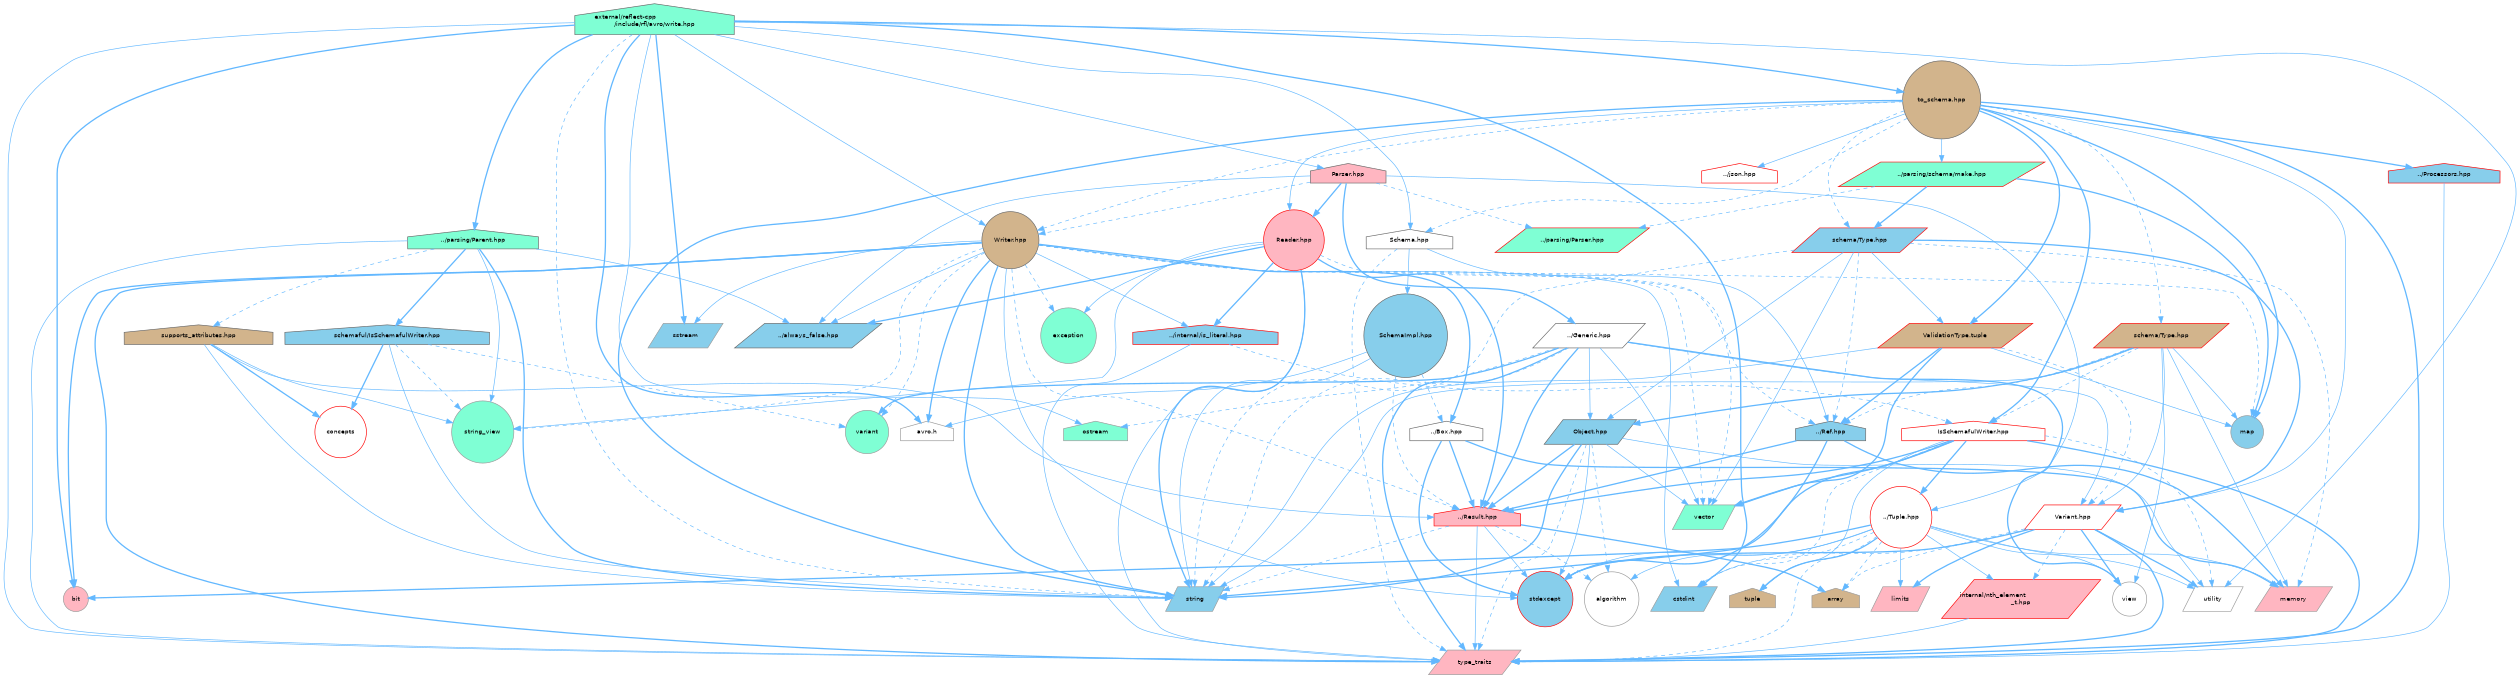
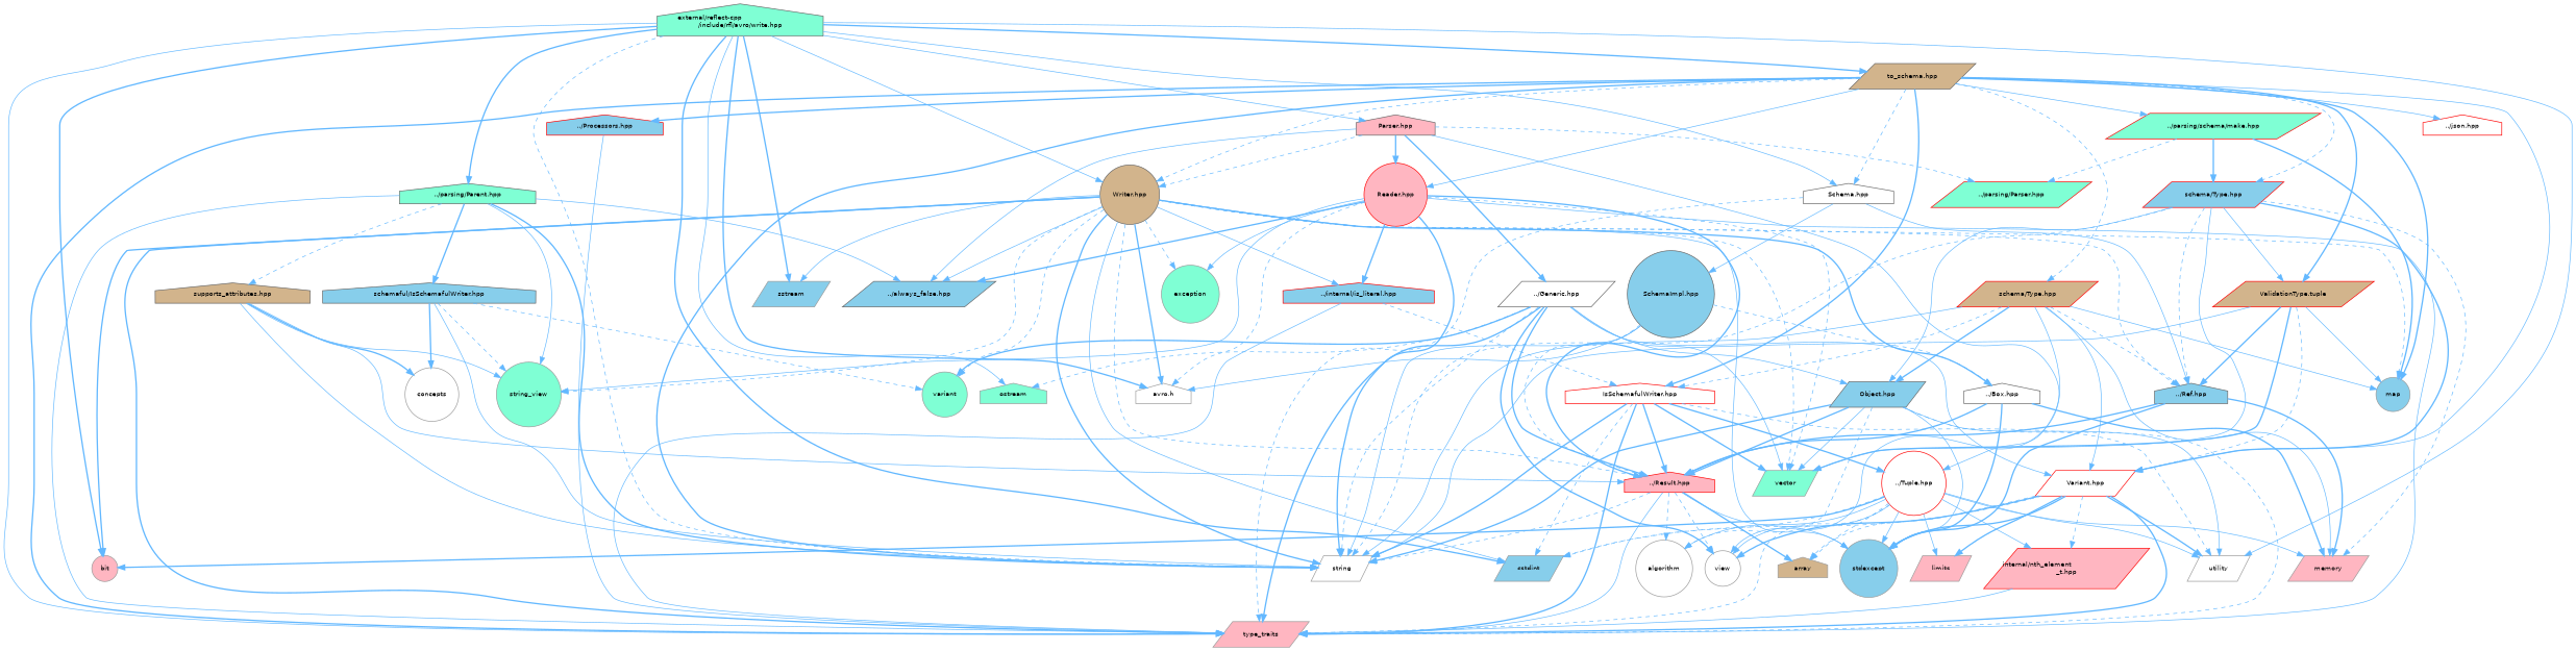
  digraph {
    node [color=grey60 fillcolor=skyblue fontname=Helvetica fontsize=10 shape=parallelogram style=filled]
    edge [color=steelblue1 fontname=Helvetica fontsize=10 labelfontname=Helvetica labelfontsize=10 style=solid]
    n1 [color=gray40 fillcolor=aquamarine fontcolor=black height=0.2 label="external/reflect-cpp\l/include/rfl/avro/write.hpp" shape=house width=0.4]
    n2 [fillcolor=white height=0.2 label="avro.h" shape=house width=0.4]
    n3 [fillcolor=lightpink height=0.2 label=bit shape=circle width=0.4]
    n4 [height=0.2 label=cstdint width=0.4]
    n5 [fillcolor=aquamarine height=0.2 label=ostream shape=house width=0.4]
    n6 [height=0.2 label=sstream width=0.4]
-   n7 [height=0.2 label=string width=0.4]
+   n7 [fillcolor=white height=0.2 label=string width=0.4]
    n8 [fillcolor=lightpink height=0.2 label=type_traits width=0.4]
    n9 [fillcolor=white height=0.2 label=utility width=0.4]
    n10 [color=grey40 fillcolor=aquamarine height=0.2 label="../parsing/Parent.hpp" shape=house width=0.4]
    n11 [color=grey40 fillcolor=lightpink height=0.2 label="Parser.hpp" shape=house width=0.4]
    n12 [color=grey40 fillcolor=tan height=0.2 label="Writer.hpp" shape=circle width=0.4]
    n13 [color=grey40 fillcolor=white height=0.2 label="Schema.hpp" shape=house width=0.4]
-   n14 [color=grey40 fillcolor=tan height=0.2 label="to_schema.hpp" shape=circle width=0.4]
+   n14 [color=grey40 fillcolor=tan height=0.2 label="to_schema.hpp" width=0.4]
    n15 [fillcolor=aquamarine height=0.2 label=string_view shape=circle width=0.4]
    n16 [color=grey40 height=0.2 label="../always_false.hpp" width=0.4]
    n17 [color=grey40 height=0.2 label="schemaful/IsSchemafulWriter.hpp" shape=house width=0.4]
    n18 [color=grey40 fillcolor=tan height=0.2 label="supports_attributes.hpp" shape=house width=0.4]
    n19 [color=grey40 fillcolor=white height=0.2 label="../Generic.hpp" width=0.4]
    n20 [color=red fillcolor=white height=0.2 label="../Tuple.hpp" shape=circle width=0.4]
    n21 [color=red fillcolor=aquamarine height=0.2 label="../parsing/Parser.hpp" width=0.4]
    n22 [color=red fillcolor=lightpink height=0.2 label="Reader.hpp" shape=circle width=0.4]
    n23 [fillcolor=aquamarine height=0.2 label=variant shape=circle width=0.4]
    n24 [color=red fillcolor=lightpink height=0.2 label="../Result.hpp" shape=house width=0.4]
-   n25 [color=red height=0.2 label=stdexcept shape=circle width=0.4]
+   n25 [height=0.2 label=stdexcept shape=circle width=0.4]
    n26 [fillcolor=aquamarine height=0.2 label=vector width=0.4]
    n27 [fillcolor=aquamarine height=0.2 label=exception shape=circle width=0.4]
    n28 [color=red height=0.2 label="../internal/is_literal.hpp" shape=house width=0.4]
    n29 [height=0.2 label=map shape=circle width=0.4]
    n30 [color=grey40 fillcolor=white height=0.2 label="../Box.hpp" shape=house width=0.4]
    n31 [color=grey40 height=0.2 label="../Ref.hpp" shape=house width=0.4]
    n32 [color=grey40 height=0.2 label="SchemaImpl.hpp" shape=circle width=0.4]
    n33 [color=red fillcolor=white height=0.2 label="Variant.hpp" width=0.4]
    n34 [color=red fillcolor=white height=0.2 label="IsSchemafulWriter.hpp" shape=house width=0.4]
    n35 [color=red height=0.2 label="../Processors.hpp" shape=house width=0.4]
    n36 [color=red fillcolor=white height=0.2 label="../json.hpp" shape=house width=0.4]
    n37 [color=red height=0.2 label="schema/Type.hpp" width=0.4]
    n38 [color=red fillcolor=tan height=0.2 label="ValidationType.tuple" width=0.4]
    n39 [color=red fillcolor=aquamarine height=0.2 label="../parsing/schema/make.hpp" width=0.4]
    n40 [color=red fillcolor=tan height=0.2 label="schema/Type.hpp" width=0.4]
-   n41 [color=red fillcolor=white height=0.2 label=concepts shape=circle width=0.4]
+   n41 [fillcolor=white height=0.2 label=concepts shape=circle width=0.4]
    n42 [fillcolor=white height=0.2 label=algorithm shape=circle width=0.4]
    n43 [fillcolor=tan height=0.2 label=array shape=house width=0.4]
    n44 [fillcolor=white height=0.2 label=view shape=circle width=0.4]
    n45 [color=grey40 height=0.2 label="Object.hpp" width=0.4]
    n46 [fillcolor=lightpink height=0.2 label=limits width=0.4]
    n47 [color=red fillcolor=lightpink height=0.2 label="internal/nth_element\l_t.hpp" width=0.4]
    n48 [fillcolor=lightpink height=0.2 label=memory width=0.4]
-   n49 [fillcolor=tan height=0.2 label=tuple shape=house width=0.4]
    n1 -> n2 [style=bold]
    n1 -> n3 [style=bold]
    n1 -> n4 [style=bold]
    n1 -> n5
    n1 -> n6 [style=bold]
    n1 -> n7 [style=dashed]
    n1 -> n8
    n1 -> n9
    n1 -> n10 [style=bold]
    n1 -> n11
    n1 -> n12
    n1 -> n13
    n1 -> n14 [style=bold]
    n10 -> n7 [style=bold]
    n10 -> n8
    n10 -> n15
    n10 -> n16
    n10 -> n17 [style=bold]
    n10 -> n18 [style=dashed]
    n11 -> n12 [style=dashed]
    n11 -> n16
    n11 -> n19 [style=bold]
    n11 -> n20
    n11 -> n21 [style=dashed]
    n11 -> n22 [style=bold]
    n12 -> n2 [style=bold]
    n12 -> n3 [style=bold]
    n12 -> n4
    n12 -> n6
    n12 -> n7 [style=bold]
    n12 -> n8 [style=bold]
    n12 -> n15 [style=dashed]
    n12 -> n16
    n12 -> n23 [style=dashed]
    n12 -> n24 [style=dashed]
    n12 -> n25
    n12 -> n26 [style=dashed]
    n12 -> n27 [style=dashed]
    n12 -> n28
    n12 -> n29 [style=dashed]
    n12 -> n30 [style=bold]
    n12 -> n31 [style=dashed]
    n13 -> n8 [style=dashed]
    n13 -> n31
    n13 -> n32
    n14 -> n7 [style=bold]
    n14 -> n8 [style=bold]
    n14 -> n12 [style=dashed]
    n14 -> n13 [style=dashed]
    n14 -> n22
    n14 -> n29 [style=bold]
    n14 -> n33
    n14 -> n34 [style=bold]
    n14 -> n35 [style=bold]
    n14 -> n36
    n14 -> n37 [style=dashed]
    n14 -> n38 [style=bold]
    n14 -> n39
    n14 -> n40 [style=dashed]
    n17 -> n7
    n17 -> n15 [style=dashed]
    n17 -> n23 [style=dashed]
    n17 -> n41 [style=bold]
    n18 -> n7
    n18 -> n15
    n18 -> n24
    n18 -> n41 [style=bold]
    n19 -> n5 [style=dashed]
    n19 -> n7 [style=dashed]
    n19 -> n8 [style=bold]
    n19 -> n23 [style=bold]
    n19 -> n24 [style=bold]
    n19 -> n26
    n19 -> n33
    n19 -> n44 [style=bold]
    n19 -> n45
    n20 -> n3 [style=bold]
    n20 -> n4 [style=dashed]
    n20 -> n8 [style=dashed]
    n20 -> n9
    n20 -> n25
    n20 -> n42
    n20 -> n43 [style=dashed]
    n20 -> n44
    n20 -> n46
    n20 -> n47
    n20 -> n48
-   n20 -> n49 [style=bold]
+   n22 -> n2 [style=dashed]
    n22 -> n7 [style=bold]
    n22 -> n8
    n22 -> n15
    n22 -> n16 [style=bold]
    n22 -> n24 [style=bold]
    n22 -> n26 [style=dashed]
    n22 -> n27
    n22 -> n28 [style=bold]
    n24 -> n7 [style=dashed]
    n24 -> n8
    n24 -> n25
    n24 -> n42 [style=dashed]
    n24 -> n43 [style=bold]
+   n24 -> n44 [style=dashed]
    n28 -> n8
    n28 -> n34 [style=dashed]
    n30 -> n24 [style=bold]
    n30 -> n25 [style=bold]
    n30 -> n48 [style=bold]
    n31 -> n24 [style=bold]
    n31 -> n25 [style=bold]
    n31 -> n48 [style=bold]
    n32 -> n2
    n32 -> n7
    n32 -> n24 [style=dashed]
    n32 -> n30 [style=dashed]
    n33 -> n4 [style=dashed]
    n33 -> n8 [style=bold]
    n33 -> n9 [style=bold]
    n33 -> n25 [style=bold]
    n33 -> n43 [style=dashed]
    n33 -> n44 [style=bold]
    n33 -> n46 [style=bold]
    n33 -> n47 [style=dashed]
    n34 -> n4 [style=dashed]
    n34 -> n7 [style=bold]
    n34 -> n8 [style=bold]
    n34 -> n9 [style=dashed]
    n34 -> n20 [style=bold]
    n34 -> n24 [style=bold]
    n34 -> n26 [style=bold]
-   n34 -> n49
    n35 -> n8
    n37 -> n7 [style=dashed]
    n37 -> n26
    n37 -> n31 [style=dashed]
    n37 -> n33 [style=bold]
    n37 -> n38
    n37 -> n45
    n37 -> n48 [style=dashed]
    n38 -> n7
    n38 -> n26 [style=bold]
    n38 -> n29
    n38 -> n31 [style=bold]
    n38 -> n33 [style=dashed]
    n39 -> n21 [style=dashed]
    n39 -> n29 [style=bold]
    n39 -> n37 [style=bold]
    n40 -> n7
    n40 -> n29
    n40 -> n31 [style=dashed]
    n40 -> n33
    n40 -> n34 [style=dashed]
    n40 -> n44
    n40 -> n45 [style=bold]
    n40 -> n48
    n45 -> n7 [style=bold]
    n45 -> n8 [style=dashed]
    n45 -> n9
    n45 -> n24 [style=bold]
    n45 -> n25
    n45 -> n26
    n45 -> n42 [style=dashed]
    n47 -> n8
  }
